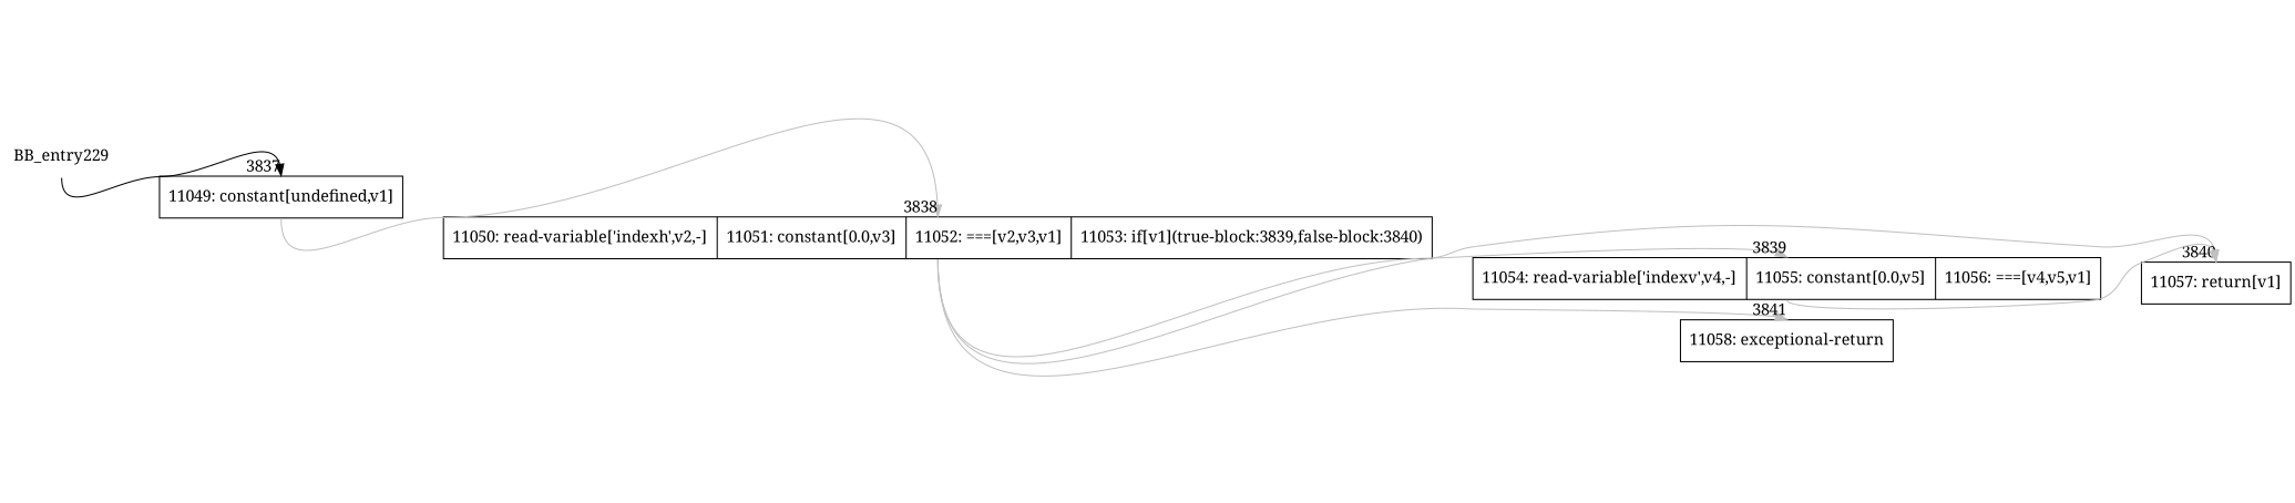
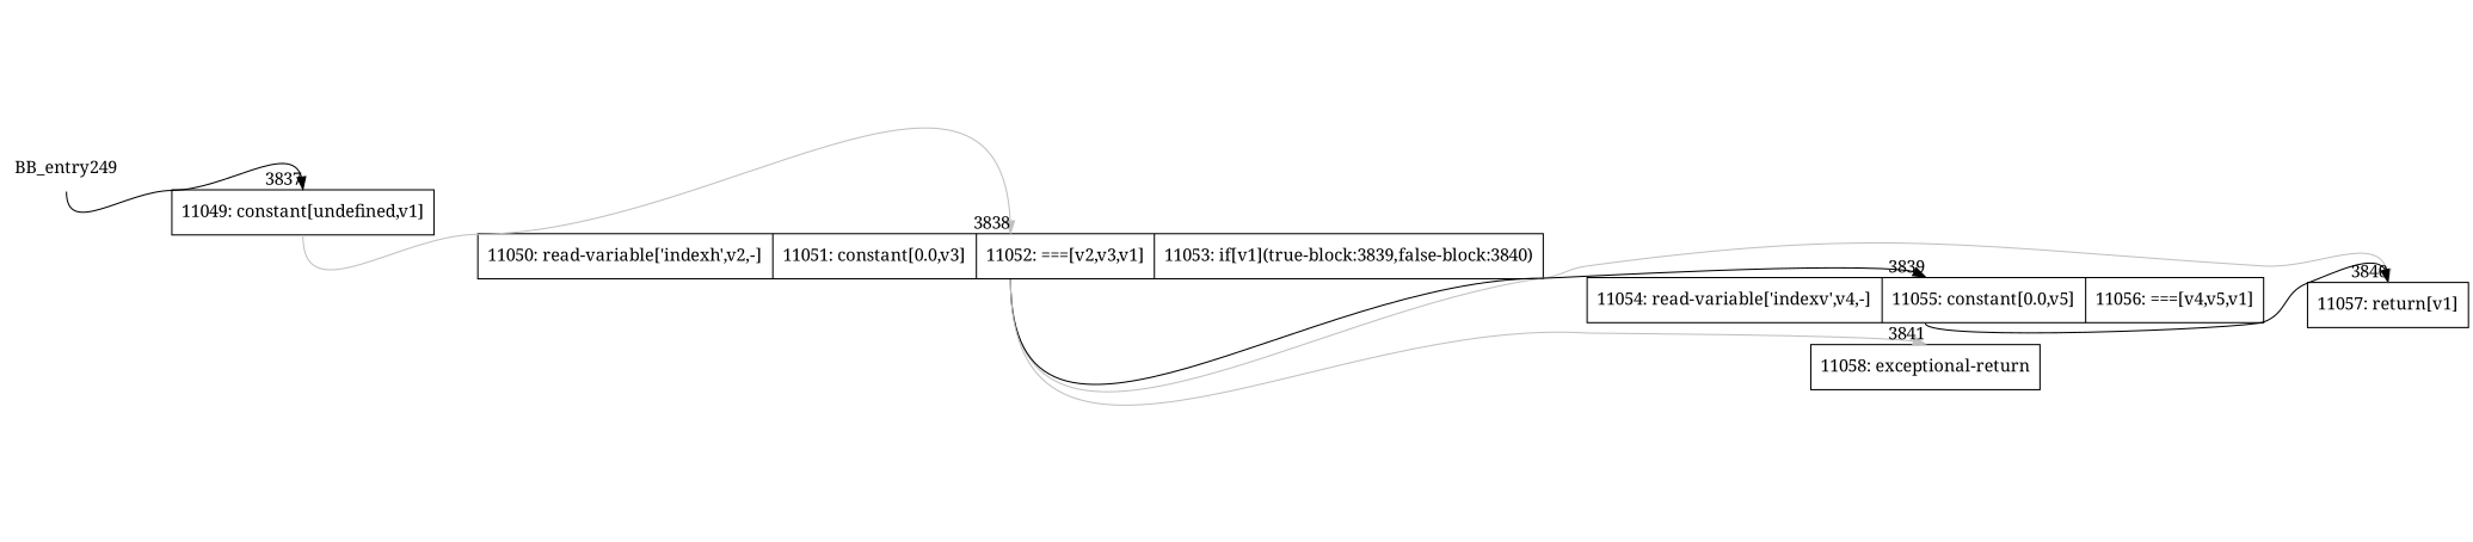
  digraph {
    fontname="Noto Serif"
    rankdir=LR
    node [fontname="Noto Serif" shape=record]
    edge [fontname="Noto Serif" headport=n tailport=s]
-   BB_entry229 [shape=none]
+   BB_entry229 [shape=none label=BB_entry249]
    n2 [label="{11049: constant[undefined,v1]}"]
    n3 [label="{11050: read-variable['indexh',v2,-]|11051: constant[0.0,v3]|11052: ===[v2,v3,v1]|11053: if[v1](true-block:3839,false-block:3840)}"]
    n4 [label="{11057: return[v1]}"]
    n5 [label="{11054: read-variable['indexv',v4,-]|11055: constant[0.0,v5]|11056: ===[v4,v5,v1]}"]
    n6 [label="{11058: exceptional-return}"]
    BB_entry229 -> n2 [headlabel="    3837"]
    n2 -> n3 [color=gray headlabel="      3838"]
    n3 -> n4 [color=gray headlabel="      3840"]
-   n3 -> n5 [headlabel="      3839" color=gray]
+   n3 -> n5 [headlabel="      3839"]
    n3 -> n6 [color=gray headlabel="      3841"]
-   n5 -> n4 [color=gray]
+   n5 -> n4
  }
